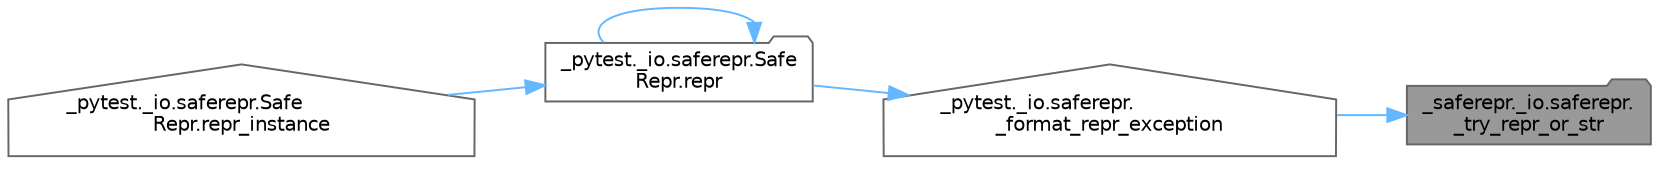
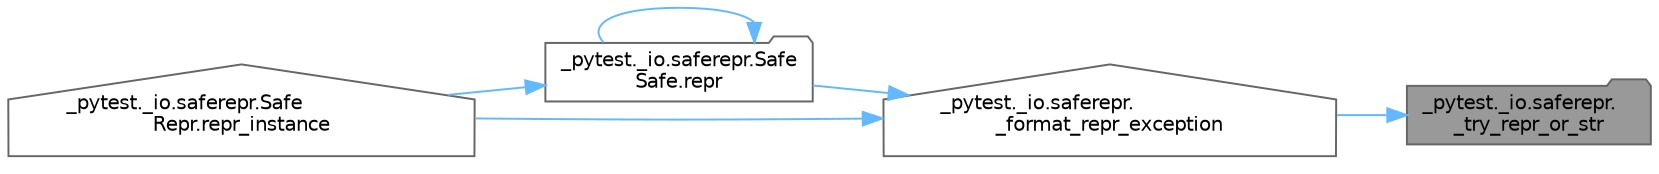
  digraph {
    rankdir=RL
    node [color=grey40 fillcolor=white fontname=Helvetica fontsize=10 shape=folder style=filled]
    edge [color=steelblue1 dir=back fontname=Helvetica fontsize=10 labelfontname=Helvetica labelfontsize=10 style=solid]
-   n1 [color=gray40 fillcolor=grey60 fontcolor=black height=0.2 label="_saferepr._io.saferepr.\l_try_repr_or_str" width=0.4]
+   n1 [color=gray40 fillcolor=grey60 fontcolor=black height=0.2 label="_pytest._io.saferepr.\l_try_repr_or_str" width=0.4]
    n2 [height=0.2 label="_pytest._io.saferepr.\l_format_repr_exception" shape=house width=0.4]
-   n3 [height=0.2 label="_pytest._io.saferepr.Safe\lRepr.repr" width=0.4]
+   n3 [height=0.2 label="_pytest._io.saferepr.Safe\lSafe.repr" width=0.4]
    n4 [height=0.2 label="_pytest._io.saferepr.Safe\lRepr.repr_instance" shape=house width=0.4]
    n1 -> n2
    n2 -> n3
+   n2 -> n4
    n3 -> n3
    n3 -> n4
  }
